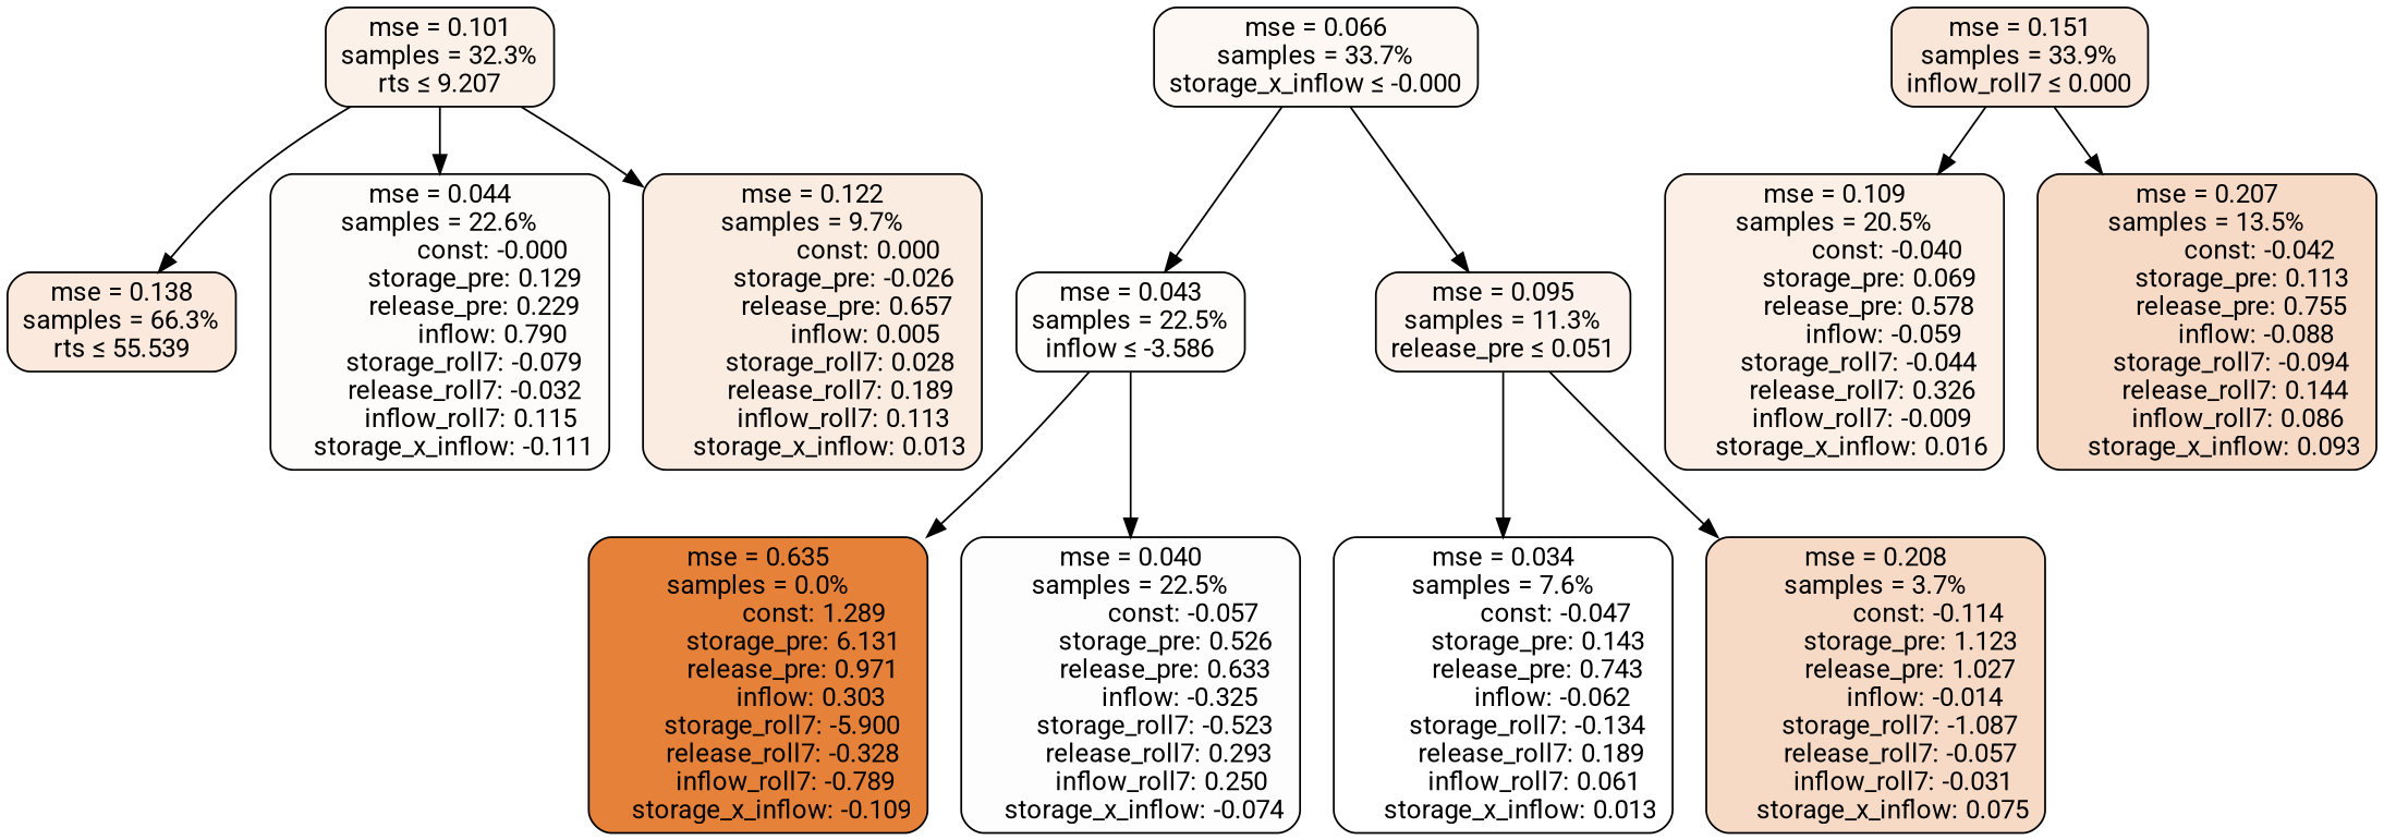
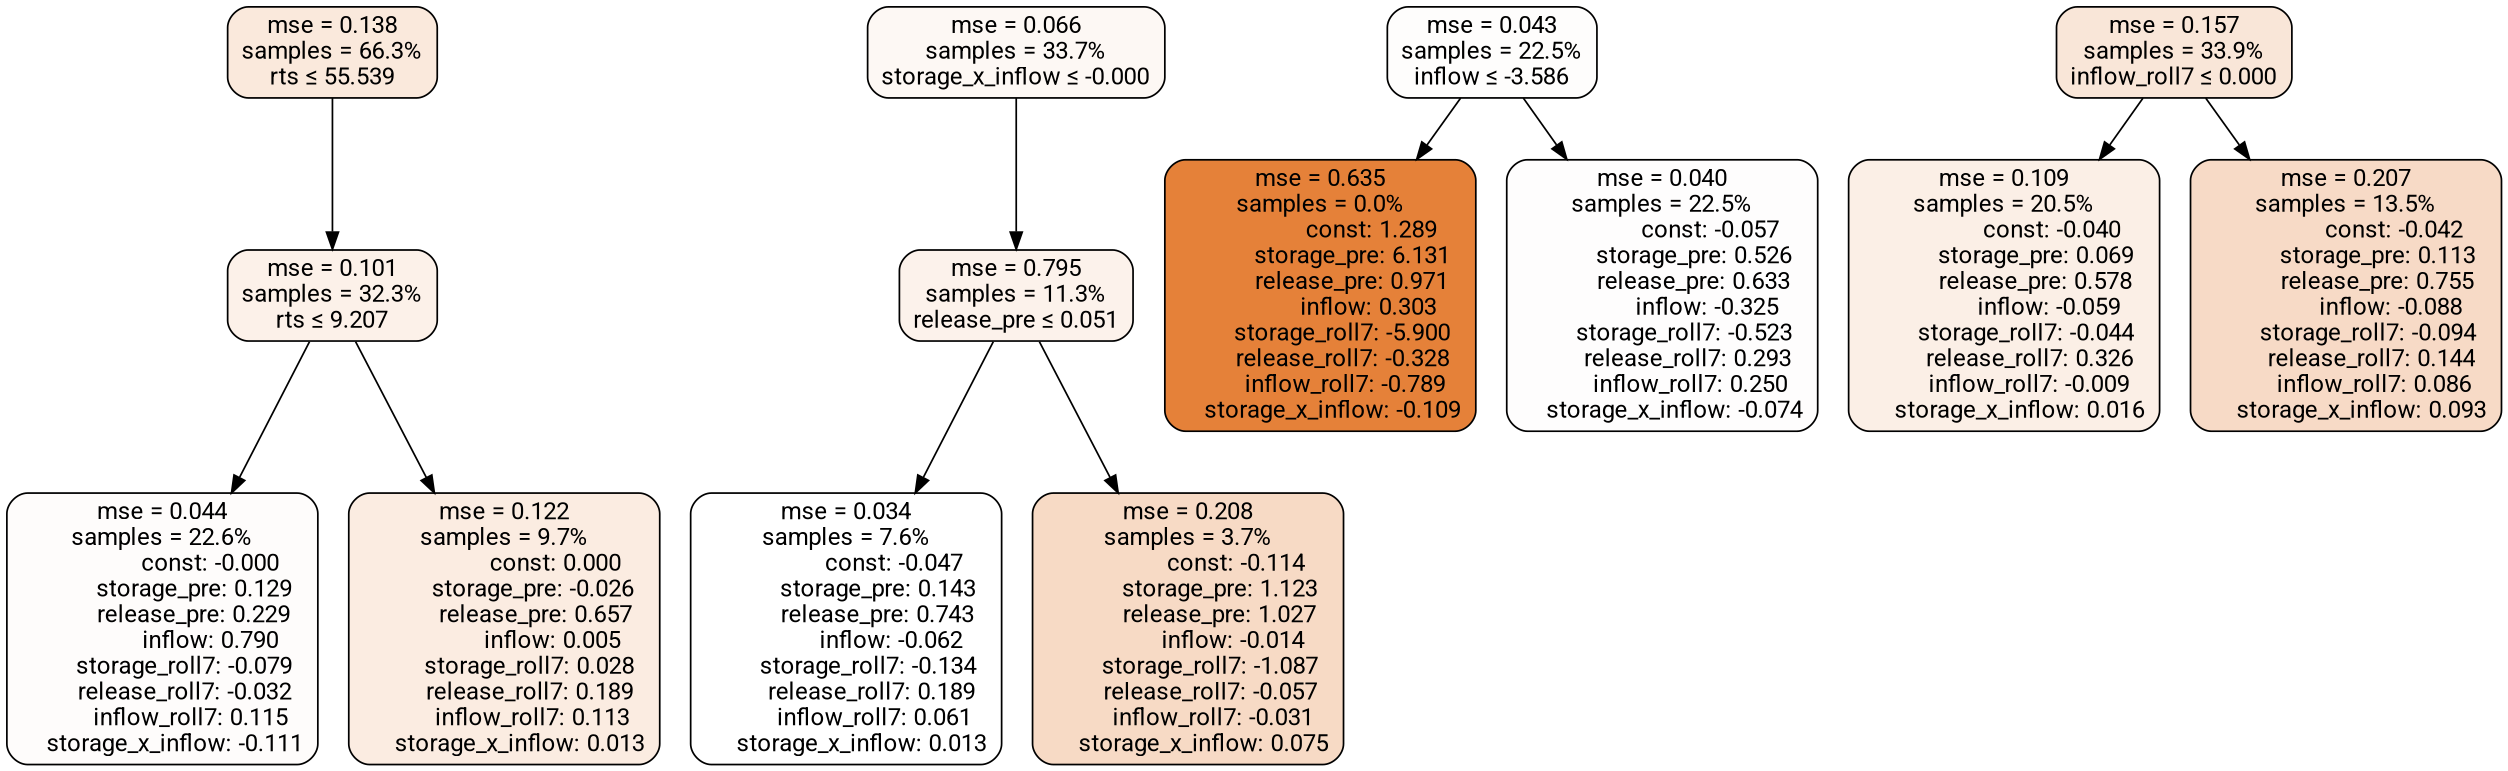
  digraph {
    fontname=Roboto
    node [color=black fontname=Roboto shape=rectangle style="filled, rounded"]
    edge [fontname=Roboto]
    n1 [fillcolor="#fae9dc" label="mse = 0.138\nsamples = 66.3%\nrts &le; 55.539"]
    n2 [fillcolor="#fcf1e9" label="mse = 0.101\nsamples = 32.3%\nrts &le; 9.207"]
    n3 [fillcolor="#fdf8f4" label="mse = 0.066\nsamples = 33.7%\nstorage_x_inflow &le; -0.000"]
    n4 [fillcolor="#fefdfc" label="mse = 0.043\nsamples = 22.5%\ninflow &le; -3.586"]
-   n5 [fillcolor="#fcf2eb" label="mse = 0.095\nsamples = 11.3%\nrelease_pre &le; 0.051"]
+   n5 [fillcolor="#fcf2eb" label="mse = 0.795\nsamples = 11.3%\nrelease_pre &le; 0.051"]
    n6 [fillcolor="#fefcfb" label="mse = 0.044\nsamples = 22.6%\n               const: -0.000\n          storage_pre: 0.129\n          release_pre: 0.229\n               inflow: 0.790\n       storage_roll7: -0.079\n       release_roll7: -0.032\n         inflow_roll7: 0.115\n    storage_x_inflow: -0.111"]
    n7 [fillcolor="#fbece1" label="mse = 0.122\nsamples = 9.7%\n                const: 0.000\n         storage_pre: -0.026\n          release_pre: 0.657\n               inflow: 0.005\n        storage_roll7: 0.028\n        release_roll7: 0.189\n         inflow_roll7: 0.113\n     storage_x_inflow: 0.013"]
-   n8 [fillcolor="#f9e6d8" label="mse = 0.151\nsamples = 33.9%\ninflow_roll7 &le; 0.000"]
+   n8 [fillcolor="#f9e6d8" label="mse = 0.157\nsamples = 33.9%\ninflow_roll7 &le; 0.000"]
    n9 [fillcolor="#fbefe6" label="mse = 0.109\nsamples = 20.5%\n               const: -0.040\n          storage_pre: 0.069\n          release_pre: 0.578\n              inflow: -0.059\n       storage_roll7: -0.044\n        release_roll7: 0.326\n        inflow_roll7: -0.009\n     storage_x_inflow: 0.016"]
    n10 [fillcolor="#f7dac6" label="mse = 0.207\nsamples = 13.5%\n               const: -0.042\n          storage_pre: 0.113\n          release_pre: 0.755\n              inflow: -0.088\n       storage_roll7: -0.094\n        release_roll7: 0.144\n         inflow_roll7: 0.086\n     storage_x_inflow: 0.093"]
    n11 [fillcolor="#e58139" label="mse = 0.635\nsamples = 0.0%\n                const: 1.289\n          storage_pre: 6.131\n          release_pre: 0.971\n               inflow: 0.303\n       storage_roll7: -5.900\n       release_roll7: -0.328\n        inflow_roll7: -0.789\n    storage_x_inflow: -0.109"]
    n12 [fillcolor="#fefdfd" label="mse = 0.040\nsamples = 22.5%\n               const: -0.057\n          storage_pre: 0.526\n          release_pre: 0.633\n              inflow: -0.325\n       storage_roll7: -0.523\n        release_roll7: 0.293\n         inflow_roll7: 0.250\n    storage_x_inflow: -0.074"]
    n13 [fillcolor="#ffffff" label="mse = 0.034\nsamples = 7.6%\n               const: -0.047\n          storage_pre: 0.143\n          release_pre: 0.743\n              inflow: -0.062\n       storage_roll7: -0.134\n        release_roll7: 0.189\n         inflow_roll7: 0.061\n     storage_x_inflow: 0.013"]
    n14 [fillcolor="#f7dac5" label="mse = 0.208\nsamples = 3.7%\n               const: -0.114\n          storage_pre: 1.123\n          release_pre: 1.027\n              inflow: -0.014\n       storage_roll7: -1.087\n       release_roll7: -0.057\n        inflow_roll7: -0.031\n     storage_x_inflow: 0.075"]
-   n2 -> n1
+   n1 -> n2
    n2 -> n6
    n2 -> n7
-   n3 -> n4
    n3 -> n5
    n4 -> n11
    n4 -> n12
    n5 -> n13
    n5 -> n14
    n8 -> n9
    n8 -> n10
  }
